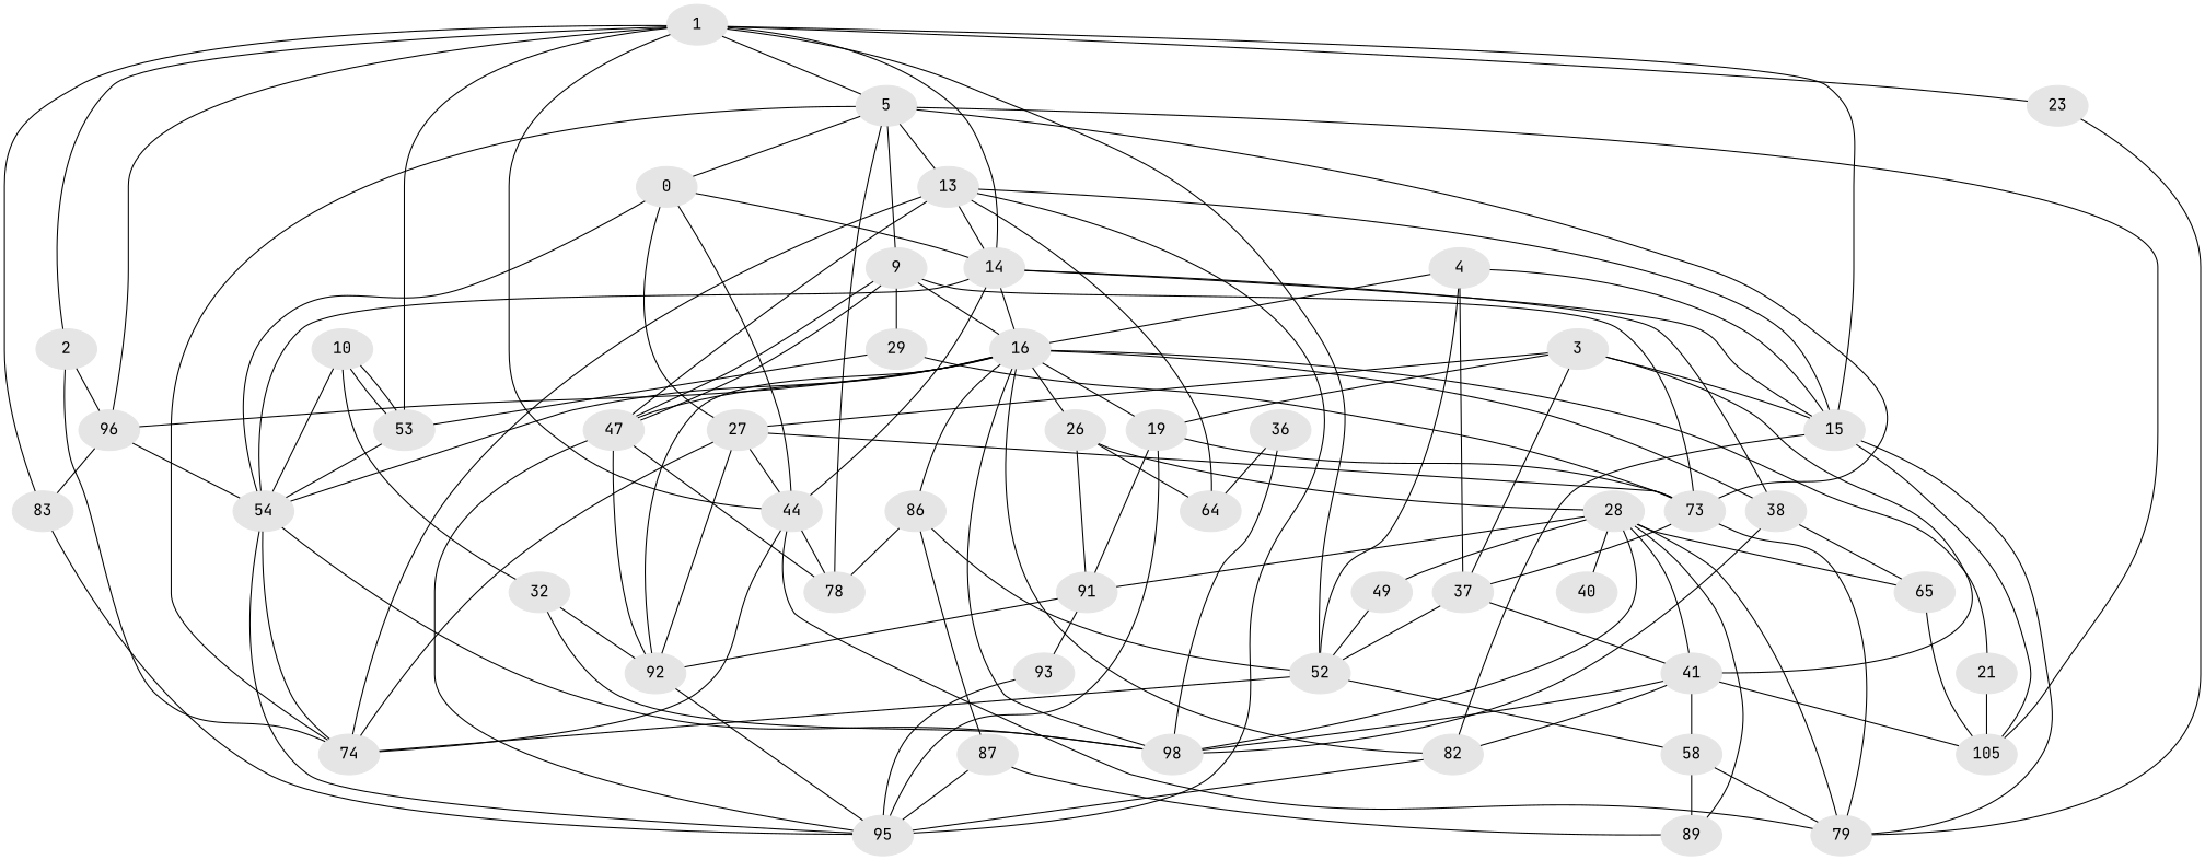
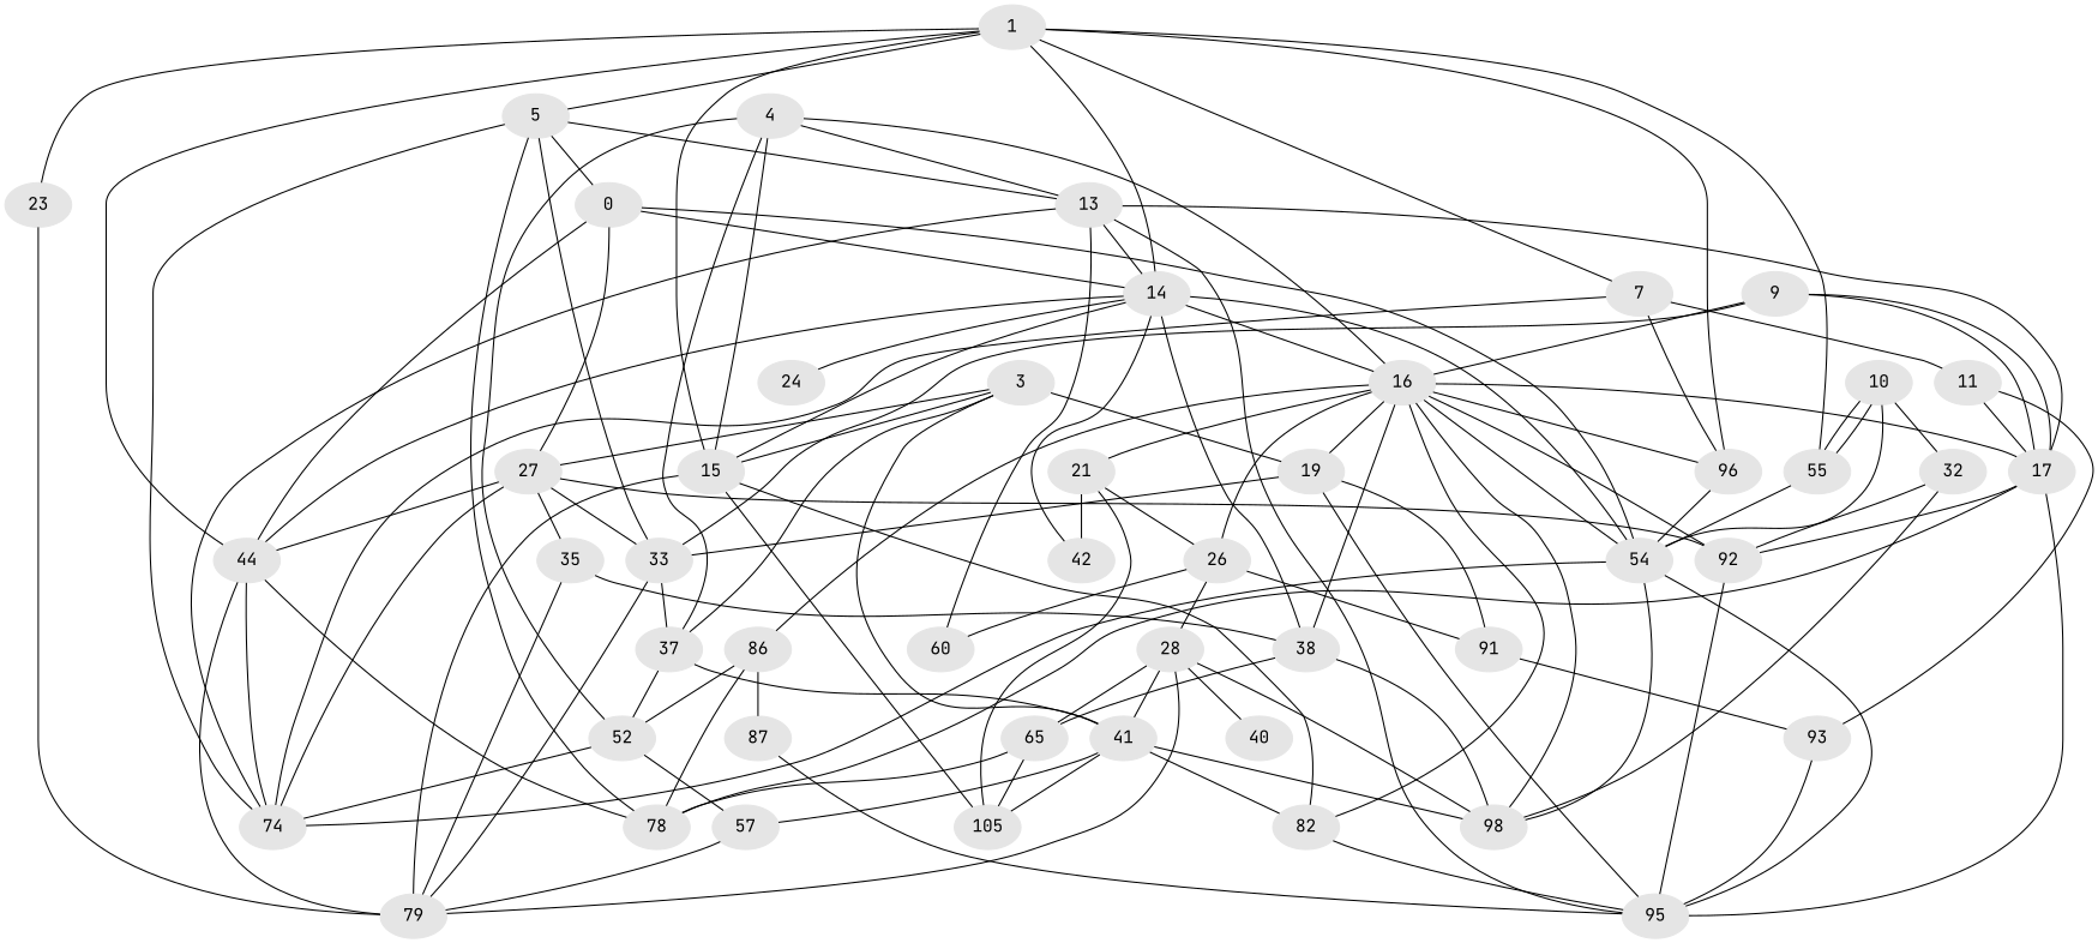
  graph {
    fontname="JetBrains Mono"
    node [color=gray90 fontname="JetBrains Mono" style=filled]
    edge [fontname="JetBrains Mono"]
    1 [super="+70"]
    5 [super="+96"]
-   7 [label=2]
+   7
    14 [super="+82+48"]
    15 [super="+31+22"]
    23
    44 [super="+58"]
    52 [super="+84"]
-   53
+   53 [label=55]
    n10 [label=96 super="+75"]
-   83
    9 [super="+50"]
    13 [super="+68"]
    n14 [label=0 super="+34"]
-   33 [super="+108" label=73]
+   33 [super="+108"]
    74
    78
    105
+   11 [super="+106"]
    16 [super="+86+63+90"]
    n21 [label=54 super="+73"]
+   24
    38 [super="+109"]
+   42
    n25 [label=82]
    79 [super="+85"]
-   57 [label=58]
+   57
    95
-   17 [super="+19+65" label=47]
-   29
+   17 [super="+19+65"]
    n31 [label=19 super="+39"]
    91
    26 [super="+77+54"]
-   64
+   64 [label=60]
    28 [super="+60+81"]
    3 [super="+20"]
    27 [super="+51"]
    37 [super="+61+69"]
    41 [super="+45+76"]
    92 [super="+101"]
+   35
    98
    4 [super="+62+107"]
    21 [super="+47"]
    n45 [label=86 super="+104"]
    93
    10
    32
    n49 [label=65 super="+102"]
    87
    40
-   49
-   89
-   36
    1 -- 5
    1 -- 7
    1 -- 14
    1 -- 15
    1 -- 23
    1 -- 44
-   1 -- 52
    1 -- 53
    1 -- n10
-   1 -- 83
-   5 -- 9
    5 -- 13
    5 -- n14
    5 -- 33 [weight=2]
    5 -- 74
    5 -- 78
-   5 -- 105
    7 -- n10
    7 -- 74
+   7 -- 11
    14 -- 15
    14 -- 44
    14 -- 16
    14 -- n21
+   14 -- 24
    14 -- 38
+   14 -- 42
    15 -- 105
    15 -- n25
    15 -- 79
    23 -- 79
    44 -- 74
    44 -- 78
    44 -- 79
    52 -- 74
    52 -- 57
    53 -- n21
-   n10 -- 83
    n10 -- n21
-   83 -- 95
    9 -- 33
    9 -- 16
    9 -- 17
    9 -- 17
-   9 -- 29
    13 -- 14
    13 -- 74
    13 -- 95
    13 -- 17
    13 -- 64
    n14 -- 14
    n14 -- 44
    n14 -- n21
    n14 -- 27
    33 -- 79
    33 -- 37
+   11 -- 17
+   11 -- 93
    16 -- n10
    16 -- n21
    16 -- 38
    16 -- n25
    16 -- 17
    16 -- n31
    16 -- 26
    16 -- 92
    16 -- 98
    16 -- 21
    16 -- n45
    n21 -- 74
    n21 -- 95
    n21 -- 98
    38 -- 98
    38 -- n49
    n25 -- 95
    57 -- 79
-   57 -- 89
    17 -- 78
    17 -- 95
    17 -- 92
-   29 -- 53
-   29 -- 33
    n31 -- 33
    n31 -- 95
    n31 -- 91
-   91 -- 92
    91 -- 93
    26 -- 91
    26 -- 64
    26 -- 28
    28 -- 79
-   28 -- 91
    28 -- 41
    28 -- 98
    28 -- n49
    28 -- 40
-   28 -- 49
-   28 -- 89
    3 -- 15
    3 -- n31
    3 -- 27
    3 -- 37
    3 -- 41
    27 -- 44
    27 -- 33
    27 -- 74
    27 -- 92
+   27 -- 35
    37 -- 52
    37 -- 41
    41 -- 105
    41 -- n25
    41 -- 57
    41 -- 98
    92 -- 95
+   35 -- 38
+   35 -- 79
    4 -- 15
    4 -- 52
-   15 -- 13
+   4 -- 13
    4 -- 16
    4 -- 37
    21 -- 105
+   21 -- 42
+   21 -- 26
    n45 -- 52
    n45 -- 78
    n45 -- 87
    93 -- 95
    10 -- 53
    10 -- 53
    10 -- n21
    10 -- 32
    32 -- 92
    32 -- 98
+   n49 -- 78
    n49 -- 105
    87 -- 95
-   87 -- 89
-   49 -- 52
-   36 -- 64
-   36 -- 98
  }
